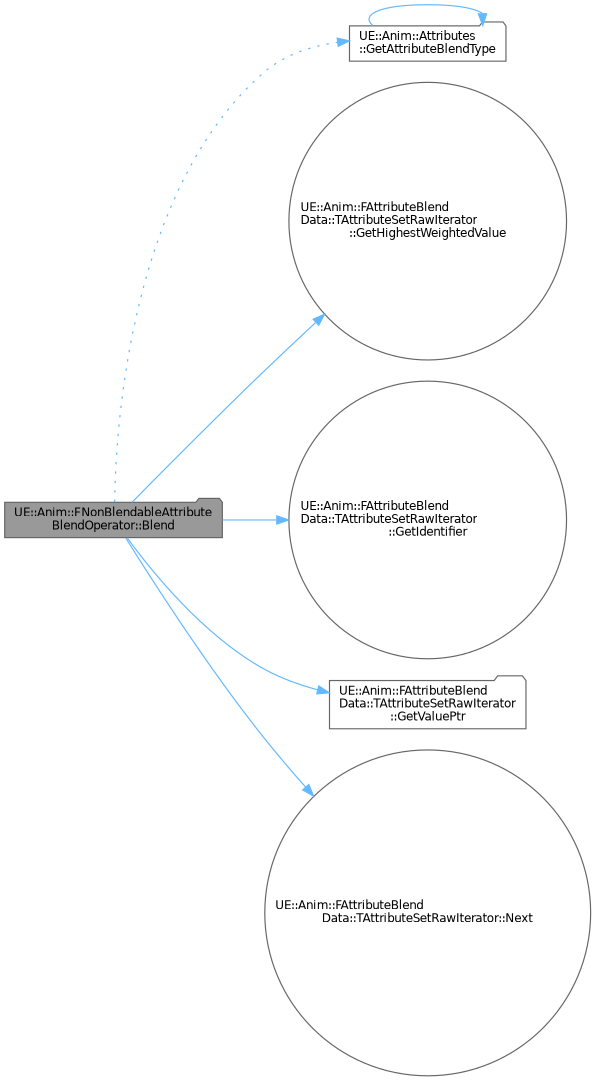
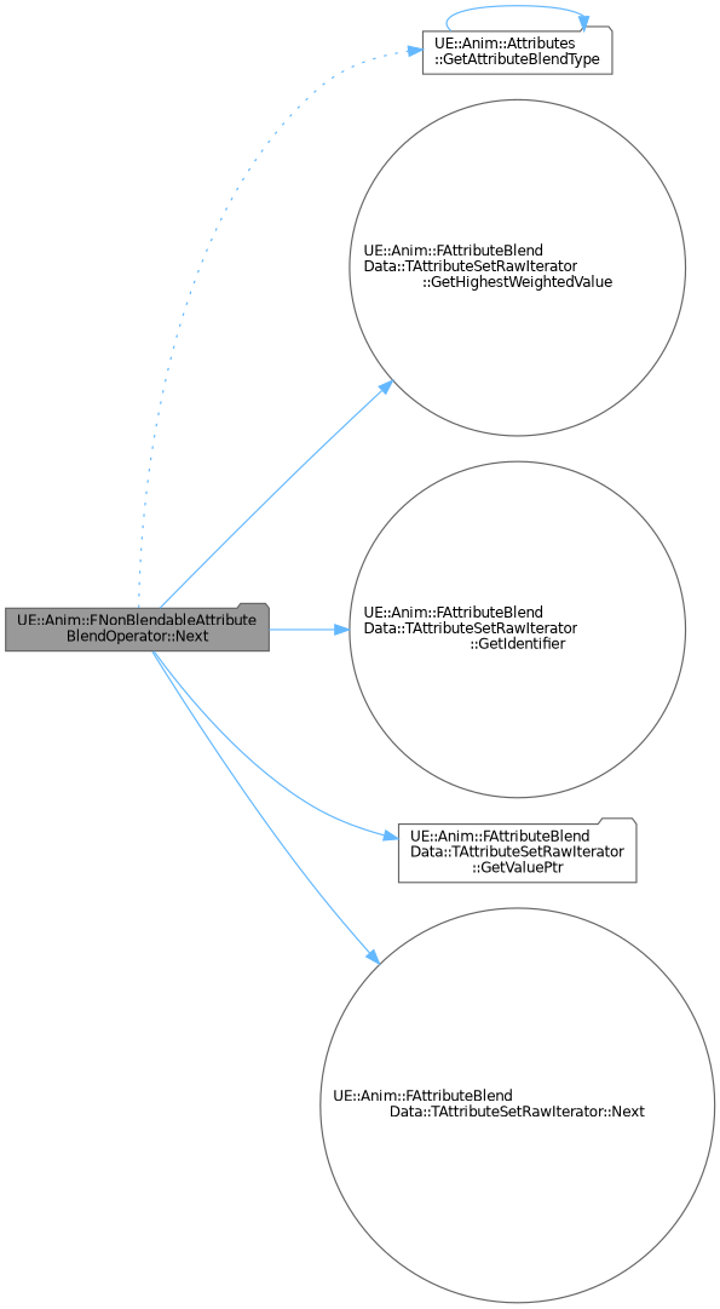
  digraph {
    rankdir=LR
    node [color=grey40 fillcolor=white fontname=Helvetica fontsize=10 shape=folder style=filled]
    edge [color=steelblue1 fontname=Helvetica fontsize=10 labelfontname=Helvetica labelfontsize=10 style=solid]
-   n1 [color=gray40 fillcolor=grey60 fontcolor=black height=0.2 label="UE::Anim::FNonBlendableAttribute\lBlendOperator::Blend" width=0.4]
+   n1 [color=gray40 fillcolor=grey60 fontcolor=black height=0.2 label="UE::Anim::FNonBlendableAttribute\lBlendOperator::Next" width=0.4]
    n2 [height=0.2 label="UE::Anim::Attributes\l::GetAttributeBlendType" width=0.4]
    n3 [height=0.2 label="UE::Anim::FAttributeBlend\lData::TAttributeSetRawIterator\l::GetHighestWeightedValue" shape=circle width=0.4]
    n4 [height=0.2 label="UE::Anim::FAttributeBlend\lData::TAttributeSetRawIterator\l::GetIdentifier" shape=circle width=0.4]
    n5 [height=0.2 label="UE::Anim::FAttributeBlend\lData::TAttributeSetRawIterator\l::GetValuePtr" width=0.4]
    n6 [height=0.2 label="UE::Anim::FAttributeBlend\lData::TAttributeSetRawIterator::Next" shape=circle width=0.4]
    n1 -> n2 [style=dotted]
    n1 -> n3
    n1 -> n4
    n1 -> n5
    n1 -> n6
    n2 -> n2
  }
